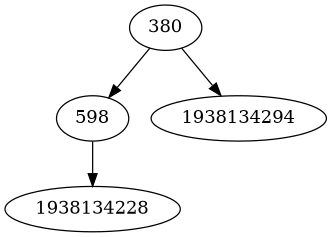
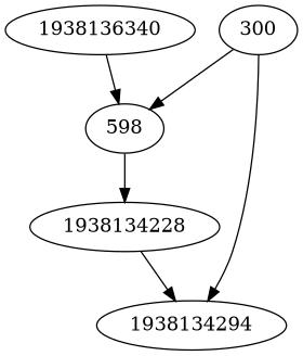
  strict digraph {
    n1 [label=598]
    1938134228
    1938134294
-   300 [label=380]
+   300
+   1938136340
    n1 -> 1938134228
+   1938134228 -> 1938134294
    300 -> n1
    300 -> 1938134294
+   1938136340 -> n1
  }
